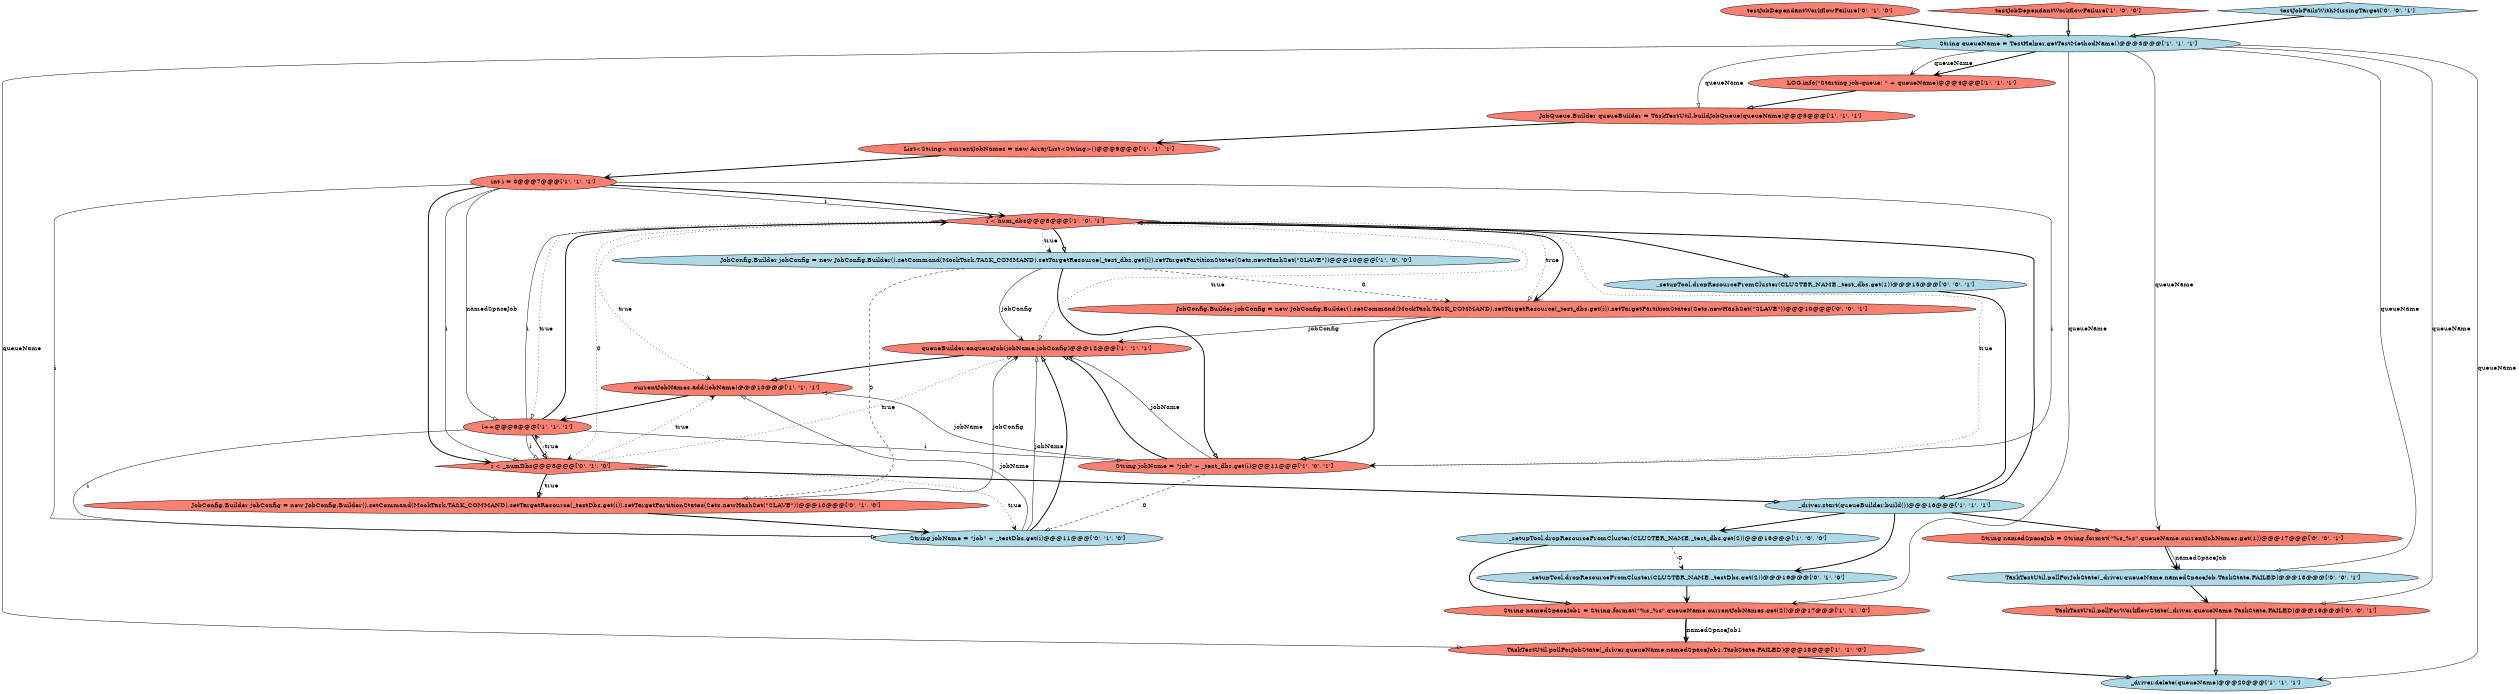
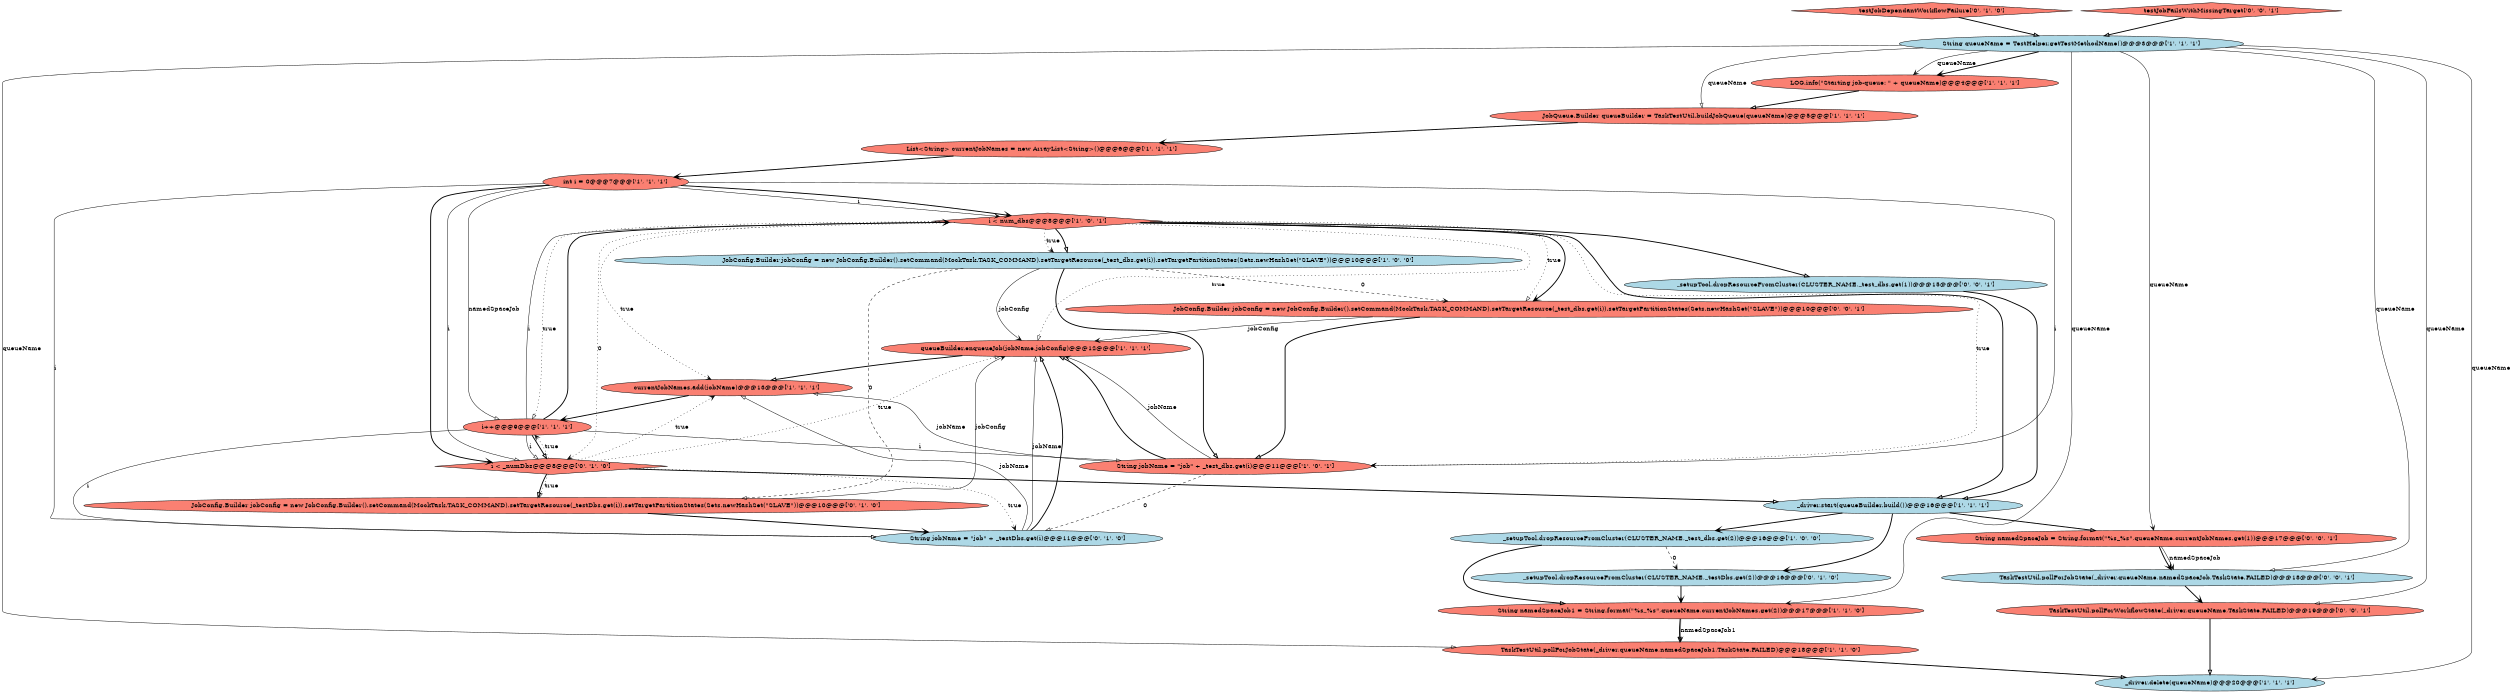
  digraph {
    node [fillcolor=salmon shape=ellipse style=filled]
    edge [arrowhead=onormal style=bold]
    n1 [fillcolor=lightblue label="_setupTool.dropResourceFromCluster(CLUSTER_NAME,_test_dbs.get(2))@@@16@@@['1', '0', '0']"]
    n2 [fillcolor=lightblue label="_setupTool.dropResourceFromCluster(CLUSTER_NAME,_testDbs.get(2))@@@16@@@['0', '1', '0']"]
    n3 [label="String namedSpaceJob1 = String.format(\"%s_%s\",queueName,currentJobNames.get(2))@@@17@@@['1', '1', '0']"]
    n4 [label="TaskTestUtil.pollForJobState(_driver,queueName,namedSpaceJob1,TaskState.FAILED)@@@18@@@['1', '1', '0']"]
    n5 [label="i < num_dbs@@@8@@@['1', '0', '1']" shape=diamond]
    n6 [fillcolor=lightblue label="_setupTool.dropResourceFromCluster(CLUSTER_NAME,_test_dbs.get(1))@@@15@@@['0', '0', '1']"]
    n7 [fillcolor=lightblue label="_driver.start(queueBuilder.build())@@@16@@@['1', '1', '1']"]
    n8 [fillcolor=lightblue label="JobConfig.Builder jobConfig = new JobConfig.Builder().setCommand(MockTask.TASK_COMMAND).setTargetResource(_test_dbs.get(i)).setTargetPartitionStates(Sets.newHashSet(\"SLAVE\"))@@@10@@@['1', '0', '0']"]
    n9 [label="i++@@@9@@@['1', '1', '1']"]
    n10 [label="currentJobNames.add(jobName)@@@13@@@['1', '1', '1']"]
    n11 [label="JobConfig.Builder jobConfig = new JobConfig.Builder().setCommand(MockTask.TASK_COMMAND).setTargetResource(_test_dbs.get(i)).setTargetPartitionStates(Sets.newHashSet(\"SLAVE\"))@@@10@@@['0', '0', '1']"]
    n12 [label="queueBuilder.enqueueJob(jobName,jobConfig)@@@12@@@['1', '1', '1']"]
    n13 [label="i < _numDbs@@@8@@@['0', '1', '0']" shape=diamond]
    n14 [label="String jobName = \"job\" + _test_dbs.get(i)@@@11@@@['1', '0', '1']"]
    n15 [label="String namedSpaceJob = String.format(\"%s_%s\",queueName,currentJobNames.get(1))@@@17@@@['0', '0', '1']"]
    n16 [label="JobConfig.Builder jobConfig = new JobConfig.Builder().setCommand(MockTask.TASK_COMMAND).setTargetResource(_testDbs.get(i)).setTargetPartitionStates(Sets.newHashSet(\"SLAVE\"))@@@10@@@['0', '1', '0']"]
    n17 [fillcolor=lightblue label="String jobName = \"job\" + _testDbs.get(i)@@@11@@@['0', '1', '0']"]
    n18 [fillcolor=lightblue label="String queueName = TestHelper.getTestMethodName()@@@3@@@['1', '1', '1']"]
    n19 [label="TaskTestUtil.pollForWorkflowState(_driver,queueName,TaskState.FAILED)@@@19@@@['0', '0', '1']"]
    n20 [fillcolor=lightblue label="_driver.delete(queueName)@@@20@@@['1', '1', '1']"]
    n21 [label="LOG.info(\"Starting job-queue: \" + queueName)@@@4@@@['1', '1', '1']"]
    n22 [fillcolor=lightblue label="TaskTestUtil.pollForJobState(_driver,queueName,namedSpaceJob,TaskState.FAILED)@@@18@@@['0', '0', '1']"]
    n23 [label="JobQueue.Builder queueBuilder = TaskTestUtil.buildJobQueue(queueName)@@@5@@@['1', '1', '1']"]
    n24 [label="List<String> currentJobNames = new ArrayList<String>()@@@6@@@['1', '1', '1']"]
-   n25 [label="testJobDependantWorkflowFailure['0', '1', '0']"]
+   n25 [label="testJobDependantWorkflowFailure['0', '1', '0']" shape=diamond]
    n26 [label="int i = 0@@@7@@@['1', '1', '1']"]
-   n27 [label="testJobDependantWorkflowFailure['1', '0', '0']" shape=diamond]
-   n28 [fillcolor=lightblue label="testJobFailsWithMissingTarget['0', '0', '1']" shape=diamond]
+   n28 [label="testJobFailsWithMissingTarget['0', '0', '1']" shape=diamond]
    n1 -> n2 [arrowhead=vee label=0 style=dashed]
    n1 -> n3
    n2 -> n3 [arrowhead=vee]
    n3 -> n4 [arrowhead=vee label=namedSpaceJob1 style=solid]
    n3 -> n4
    n4 -> n20
    n5 -> n6
-   n7 -> n5
+   n5 -> n7
    n5 -> n8
    n5 -> n8 [arrowhead=vee label=true style=dotted]
    n5 -> n9 [label=true style=dotted]
    n5 -> n10 [arrowhead=vee label=true style=dotted]
    n5 -> n11 [label=true style=dotted]
    n5 -> n11 [arrowhead=vee]
    n5 -> n12 [label=true style=dotted]
    n5 -> n13 [arrowhead=vee label=0 style=dotted]
    n5 -> n14 [arrowhead=vee label=true style=dotted]
    n6 -> n7
    n7 -> n1 [arrowhead=vee]
    n7 -> n2 [arrowhead=vee]
    n7 -> n15
    n8 -> n11 [arrowhead=vee label=0 style=dashed]
    n8 -> n12 [arrowhead=vee label=jobConfig style=solid]
    n8 -> n14
    n8 -> n16 [label=0 style=dashed]
    n9 -> n5 [arrowhead=vee]
    n9 -> n5 [arrowhead=vee label=i style=solid]
    n9 -> n13 [label=i style=solid]
    n9 -> n13
    n9 -> n14 [label=i style=solid]
    n9 -> n17 [label=i style=solid]
    n10 -> n9 [arrowhead=vee]
    n11 -> n12 [arrowhead=vee label=jobConfig style=solid]
    n11 -> n14
    n12 -> n10
    n13 -> n7
-   n13 -> n9 [arrowhead=vee label=true style=dashed]
+   n13 -> n9 [arrowhead=vee label=true style=dotted]
    n13 -> n10 [arrowhead=vee label=true style=dotted]
    n13 -> n12 [label=true style=dotted]
    n13 -> n16
    n13 -> n16 [label=true style=dotted]
    n13 -> n17 [arrowhead=vee label=true style=dotted]
    n14 -> n10 [label=jobName style=solid]
    n14 -> n12
    n14 -> n12 [arrowhead=vee label=jobName style=solid]
    n14 -> n17 [label=0 style=dashed]
    n15 -> n22 [arrowhead=vee]
    n15 -> n22 [arrowhead=vee label=namedSpaceJob style=solid]
    n16 -> n12 [arrowhead=vee label=jobConfig style=solid]
    n16 -> n17 [arrowhead=vee]
    n17 -> n10 [label=jobName style=solid]
    n17 -> n12 [label=jobName style=solid]
    n17 -> n12
    n18 -> n3 [arrowhead=vee label=queueName style=solid]
    n18 -> n4 [label=queueName style=solid]
    n18 -> n15 [arrowhead=vee label=queueName style=solid]
    n18 -> n19 [label=queueName style=solid]
    n18 -> n20 [arrowhead=vee label=queueName style=solid]
    n18 -> n21 [arrowhead=vee]
    n18 -> n21 [arrowhead=vee label=queueName style=solid]
    n18 -> n22 [label=queueName style=solid]
    n18 -> n23 [label=queueName style=solid]
    n19 -> n20
    n21 -> n23
    n22 -> n19 [arrowhead=vee]
    n23 -> n24 [arrowhead=vee]
    n24 -> n26 [arrowhead=vee]
    n25 -> n18
    n26 -> n5 [arrowhead=vee label=i style=solid]
    n26 -> n5 [arrowhead=vee]
    n26 -> n9 [label=namedSpaceJob style=solid]
    n26 -> n13 [arrowhead=vee]
    n26 -> n13 [label=i style=solid]
    n26 -> n14 [arrowhead=vee label=i style=solid]
    n26 -> n17 [label=i style=solid]
-   n27 -> n18
    n28 -> n18
  }
